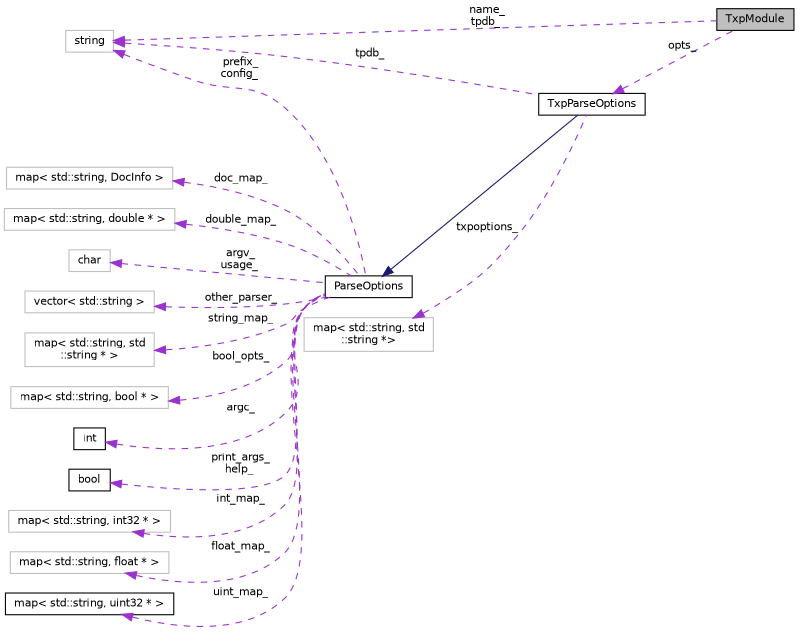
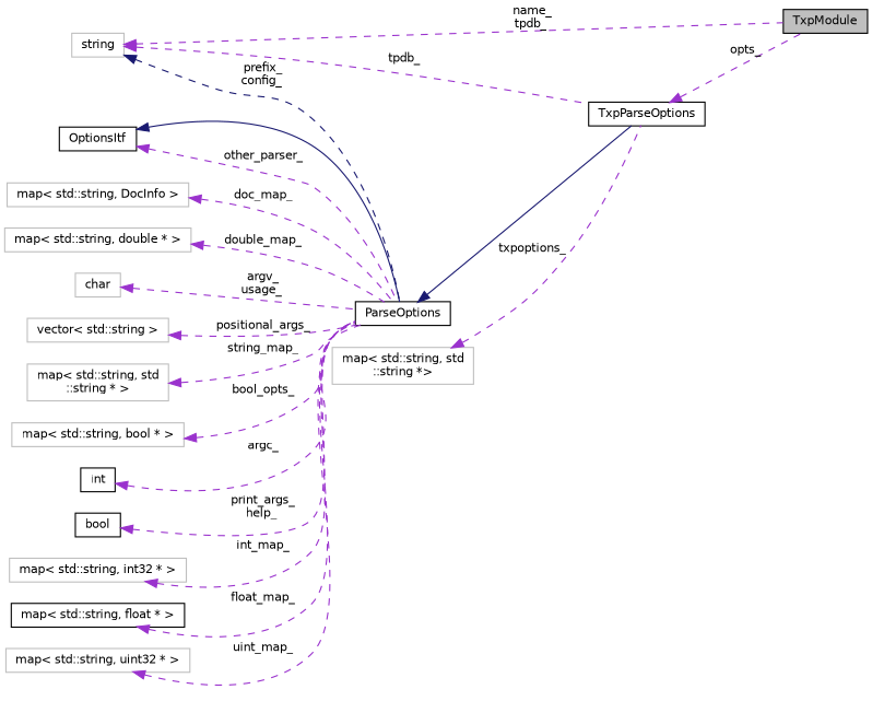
  digraph {
    rankdir=LR
    node [color=grey75 fillcolor=white fontname=Helvetica fontsize=10 shape=record style=filled]
    edge [color=darkorchid3 dir=back fontname=Helvetica fontsize=10 labelfontname=Helvetica labelfontsize=10 style=dashed]
    n1 [color=black fillcolor=grey75 fontcolor=black height=0.2 label=TxpModule width=0.4]
    n2 [height=0.2 label=string width=0.4]
    n3 [color=black height=0.2 label=TxpParseOptions width=0.4]
    n4 [color=black height=0.2 label=ParseOptions width=0.4]
+   n5 [color=black height=0.2 label=OptionsItf width=0.4]
    n6 [height=0.2 label="map\< std::string, DocInfo \>" width=0.4]
    n7 [height=0.2 label="map\< std::string, double * \>" width=0.4]
    n8 [height=0.2 label=char width=0.4]
    n9 [height=0.2 label="vector\< std::string \>" width=0.4]
    n10 [height=0.2 label="map\< std::string, std\l::string * \>" width=0.4]
    n11 [height=0.2 label="map\< std::string, bool * \>" width=0.4]
    n12 [color=black height=0.2 label=int width=0.4]
    n13 [color=black height=0.2 label=bool width=0.4]
    n14 [height=0.2 label="map\< std::string, int32 * \>" width=0.4]
-   n15 [height=0.2 label="map\< std::string, float * \>" width=0.4]
-   n16 [color=black height=0.2 label="map\< std::string, uint32 * \>" width=0.4]
+   n15 [color=black height=0.2 label="map\< std::string, float * \>" width=0.4]
+   n16 [height=0.2 label="map\< std::string, uint32 * \>" width=0.4]
    n17 [height=0.2 label="map\< std::string, std\l::string *\>" width=0.4]
    n2 -> n1 [label=" name_\ntpdb_"]
    n2 -> n3 [label=" tpdb_"]
-   n2 -> n4 [label=" prefix_\nconfig_"]
+   n2 -> n4 [color=midnightblue label=" prefix_\nconfig_"]
    n3 -> n1 [label=" opts_"]
    n4 -> n3 [color=midnightblue style=solid]
+   n5 -> n4 [color=midnightblue style=solid]
+   n5 -> n4 [label=" other_parser_"]
    n6 -> n4 [label=" doc_map_"]
    n7 -> n4 [label=" double_map_"]
    n8 -> n4 [label=" argv_\nusage_"]
-   n9 -> n4 [label=" other_parser_"]
+   n9 -> n4 [label=" positional_args_"]
    n10 -> n4 [label=" string_map_"]
    n11 -> n4 [label=" bool_opts_"]
    n12 -> n4 [label=" argc_"]
    n13 -> n4 [label=" print_args_\nhelp_"]
    n14 -> n4 [label=" int_map_"]
    n15 -> n4 [label=" float_map_"]
    n16 -> n4 [label=" uint_map_"]
    n17 -> n3 [label=" txpoptions_"]
  }
